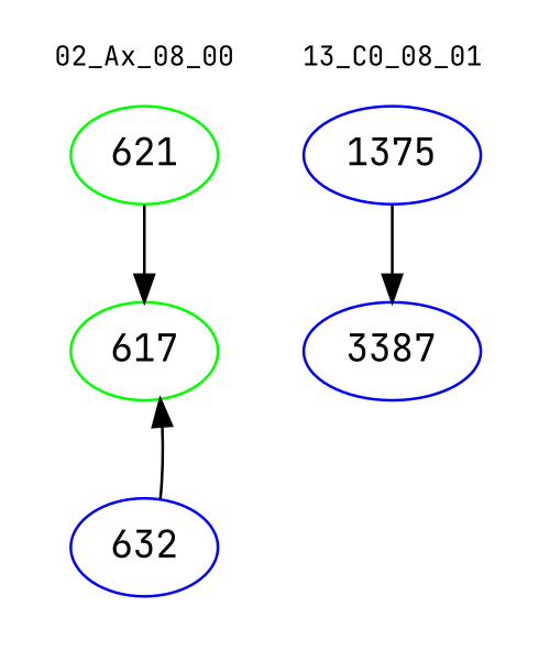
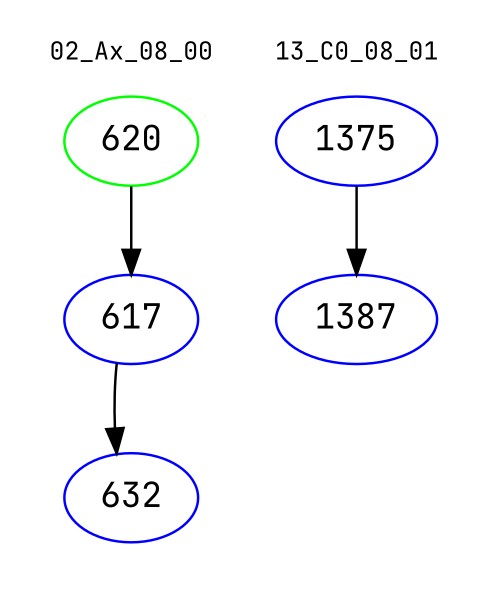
  digraph {
    fontname="JetBrains Mono"
    node [color=blue fontname="JetBrains Mono"]
    edge [color=black fontname="JetBrains Mono"]
-   n1 [color=green label=621]
-   n2 [color=green label=617]
+   n1 [color=green label=620]
+   n2 [label=617]
    n3 [label=632]
    n4 [label=1375]
-   n5 [label=3387]
+   n5 [label=1387]
    subgraph cluster_1 {
      color=white
      fontsize=10
      label="02_Ax_08_00"
      n1
      n2
      n3
    }
    subgraph cluster_2 {
      color=white
      fontsize=10
      label="13_C0_08_01"
      n4
      n5
    }
    n1 -> n2
-   n3 -> n2
+   n2 -> n3
    n4 -> n5
  }
